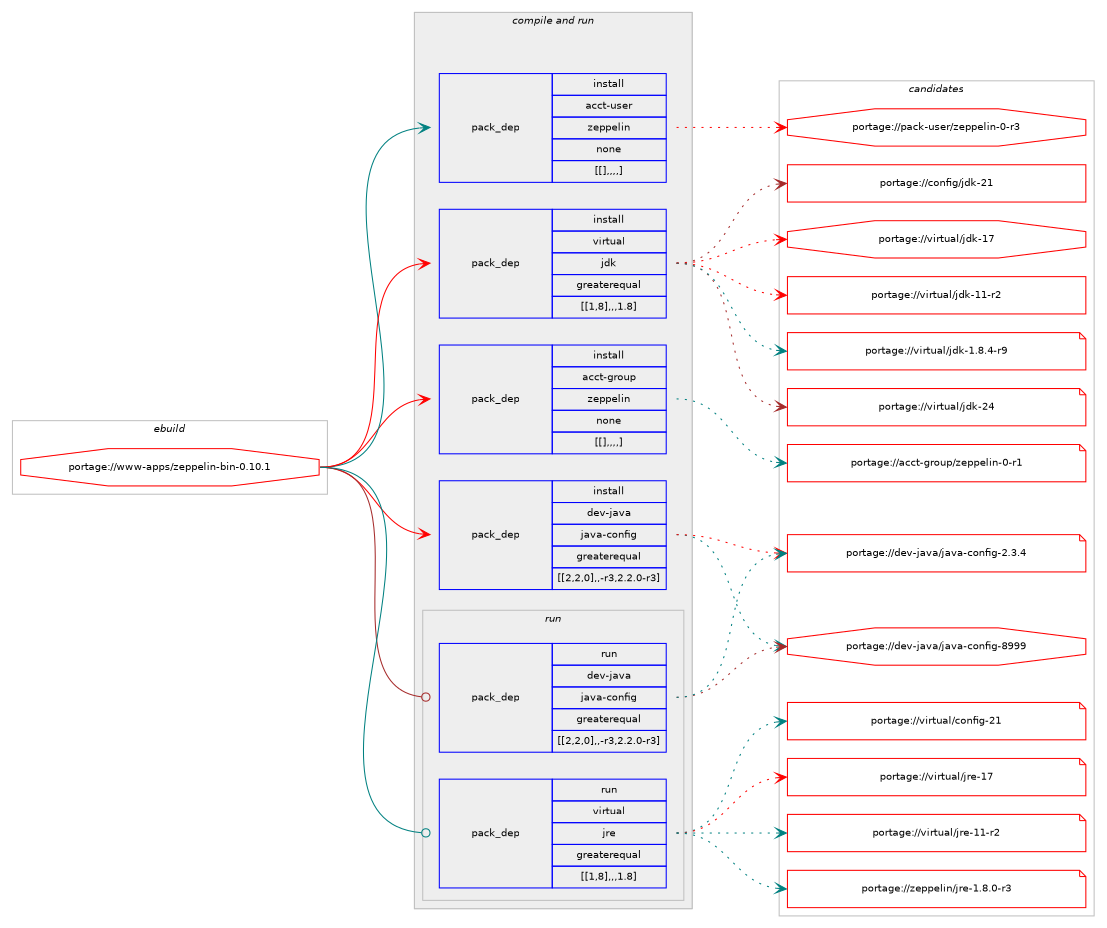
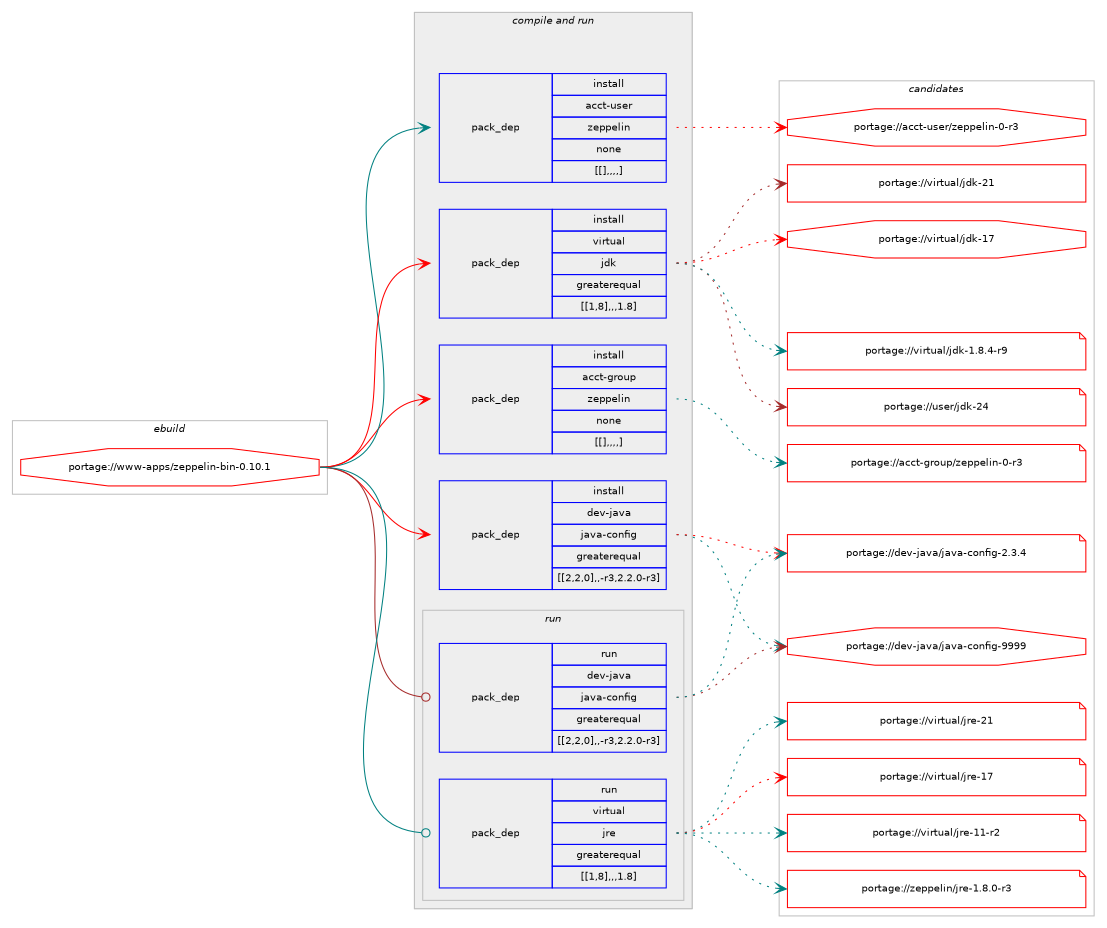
  digraph {
    compound=true
    concentrate=true
    fontname=Helvetica
    fontsize=10
    newrank=true
    rankdir=LR
    ranksep=1.5
    node [color=red fontname=Helvetica fontsize=10 shape=note]
    edge [arrowhead=vee color=teal headport=w style=dotted tailport=e weight=100]
    n1 [label="portage://www-apps/zeppelin-bin-0.10.1" shape=octagon width=4]
    n2 [color=blue label=<<TABLE BORDER="0" CELLBORDER="1" CELLSPACING="0" CELLPADDING="4" WIDTH="220"><TR><TD ROWSPAN="6" CELLPADDING="30">pack_dep</TD></TR><TR><TD WIDTH="110">install</TD></TR><TR><TD>acct-group</TD></TR><TR><TD>zeppelin</TD></TR><TR><TD>none</TD></TR><TR><TD>[[],,,,]</TD></TR></TABLE>> shape=none]
    n3 [color=blue label=<<TABLE BORDER="0" CELLBORDER="1" CELLSPACING="0" CELLPADDING="4" WIDTH="220"><TR><TD ROWSPAN="6" CELLPADDING="30">pack_dep</TD></TR><TR><TD WIDTH="110">install</TD></TR><TR><TD>acct-user</TD></TR><TR><TD>zeppelin</TD></TR><TR><TD>none</TD></TR><TR><TD>[[],,,,]</TD></TR></TABLE>> shape=none]
    n4 [color=blue label=<<TABLE BORDER="0" CELLBORDER="1" CELLSPACING="0" CELLPADDING="4" WIDTH="220"><TR><TD ROWSPAN="6" CELLPADDING="30">pack_dep</TD></TR><TR><TD WIDTH="110">install</TD></TR><TR><TD>dev-java</TD></TR><TR><TD>java-config</TD></TR><TR><TD>greaterequal</TD></TR><TR><TD>[[2,2,0],,-r3,2.2.0-r3]</TD></TR></TABLE>> shape=none]
    n5 [color=blue label=<<TABLE BORDER="0" CELLBORDER="1" CELLSPACING="0" CELLPADDING="4" WIDTH="220"><TR><TD ROWSPAN="6" CELLPADDING="30">pack_dep</TD></TR><TR><TD WIDTH="110">install</TD></TR><TR><TD>virtual</TD></TR><TR><TD>jdk</TD></TR><TR><TD>greaterequal</TD></TR><TR><TD>[[1,8],,,1.8]</TD></TR></TABLE>> shape=none]
    n6 [color=blue label=<<TABLE BORDER="0" CELLBORDER="1" CELLSPACING="0" CELLPADDING="4" WIDTH="220"><TR><TD ROWSPAN="6" CELLPADDING="30">pack_dep</TD></TR><TR><TD WIDTH="110">run</TD></TR><TR><TD>dev-java</TD></TR><TR><TD>java-config</TD></TR><TR><TD>greaterequal</TD></TR><TR><TD>[[2,2,0],,-r3,2.2.0-r3]</TD></TR></TABLE>> shape=none]
    n7 [color=blue label=<<TABLE BORDER="0" CELLBORDER="1" CELLSPACING="0" CELLPADDING="4" WIDTH="220"><TR><TD ROWSPAN="6" CELLPADDING="30">pack_dep</TD></TR><TR><TD WIDTH="110">run</TD></TR><TR><TD>virtual</TD></TR><TR><TD>jre</TD></TR><TR><TD>greaterequal</TD></TR><TR><TD>[[1,8],,,1.8]</TD></TR></TABLE>> shape=none]
-   n8 [label="portage://acct-group/zeppelin-0-r1" width=4]
-   n9 [label="portage://pack-user/zeppelin-0-r3" shape=octagon width=4]
-   n10 [label="portage://virtual/jdk-24" width=4]
-   n11 [label="portage://config/jdk-21" shape=box width=4]
+   n8 [label="portage://acct-group/zeppelin-0-r3" width=4]
+   n9 [label="portage://acct-user/zeppelin-0-r3" shape=octagon width=4]
+   n10 [label="portage://user/jdk-24" width=4]
+   n11 [label="portage://virtual/jdk-21" shape=box width=4]
    n12 [label="portage://virtual/jdk-17" shape=octagon width=4]
-   n13 [label="portage://virtual/jdk-11-r2" shape=box width=4]
    n14 [label="portage://virtual/jdk-1.8.4-r9" width=4]
-   n15 [label="portage://dev-java/java-config-8999" shape=octagon width=4]
+   n15 [label="portage://dev-java/java-config-9999" shape=octagon width=4]
    n16 [label="portage://dev-java/java-config-2.3.4" width=4]
-   n17 [label="portage://virtual/config-21" width=4]
+   n17 [label="portage://virtual/jre-21" width=4]
    n18 [label="portage://virtual/jre-17" width=4]
    n19 [label="portage://virtual/jre-11-r2" width=4]
    n20 [label="portage://zeppelin/jre-1.8.0-r3" width=4]
    subgraph cluster_1 {
      color=gray
      label=<<i>ebuild</i>>
      n1
    }
    subgraph cluster_2 {
      color=gray
      label=<<i>dependencies</i>>
      subgraph cluster_3 {
        color=gray
        fillcolor="#eeeeee"
        label=<<i>compile</i>>
        style=filled
        subgraph sub_4 {
          color=gray
          fillcolor="#eeeeee"
          label=<<i>compile</i>>
          style=filled
          n2
        }
        subgraph sub_5 {
          color=gray
          fillcolor="#eeeeee"
          label=<<i>compile</i>>
          style=filled
          n3
        }
        subgraph sub_6 {
          color=gray
          fillcolor="#eeeeee"
          label=<<i>compile</i>>
          style=filled
          n4
        }
        subgraph sub_7 {
          color=gray
          fillcolor="#eeeeee"
          label=<<i>compile</i>>
          style=filled
          n5
        }
      }
      subgraph cluster_8 {
        color=gray
        fillcolor="#eeeeee"
        label=<<i>compile and run</i>>
        style=filled
      }
      subgraph cluster_9 {
        color=gray
        fillcolor="#eeeeee"
        label=<<i>run</i>>
        style=filled
        subgraph sub_10 {
          color=gray
          fillcolor="#eeeeee"
          label=<<i>run</i>>
          style=filled
          n6
        }
        subgraph sub_11 {
          color=gray
          fillcolor="#eeeeee"
          label=<<i>run</i>>
          style=filled
          n7
        }
      }
    }
    subgraph cluster_12 {
      color=gray
      label=<<i>candidates</i>>
      rank=same
      subgraph sub_13 {
        color=black
        label=<<i>candidates</i>>
        nodesep=1
        rank=same
        n8
      }
      subgraph sub_14 {
        color=black
        label=<<i>candidates</i>>
        nodesep=1
        rank=same
        n9
      }
      subgraph sub_15 {
        color=black
        label=<<i>candidates</i>>
        nodesep=1
        rank=same
        n10
        n11
        n12
-       n13
        n14
      }
      subgraph sub_16 {
        color=black
        label=<<i>candidates</i>>
        nodesep=1
        rank=same
        n15
        n16
      }
      subgraph sub_17 {
        color=black
        label=<<i>candidates</i>>
        nodesep=1
        rank=same
        n15
        n16
      }
      subgraph sub_18 {
        color=black
        label=<<i>candidates</i>>
        nodesep=1
        rank=same
        n17
        n18
        n19
        n20
      }
    }
    n1 -> n2 [color=red style=solid weight=20]
    n1 -> n3 [style=solid weight=20]
    n1 -> n4 [color=red style=solid weight=20]
    n1 -> n5 [color=red style=solid weight=20]
    n1 -> n6 [arrowhead=odot color=brown style=solid weight=20]
    n1 -> n7 [arrowhead=odot style=solid weight=20]
    n2 -> n8
    n3 -> n9 [color=red]
    n4 -> n15
    n4 -> n16 [color=red]
    n5 -> n10 [color=brown]
    n5 -> n11 [color=brown]
    n5 -> n12 [color=red]
-   n5 -> n13 [color=red]
    n5 -> n14
    n6 -> n15 [color=brown]
    n6 -> n16
    n7 -> n17
    n7 -> n18 [color=red]
    n7 -> n19
    n7 -> n20
  }
